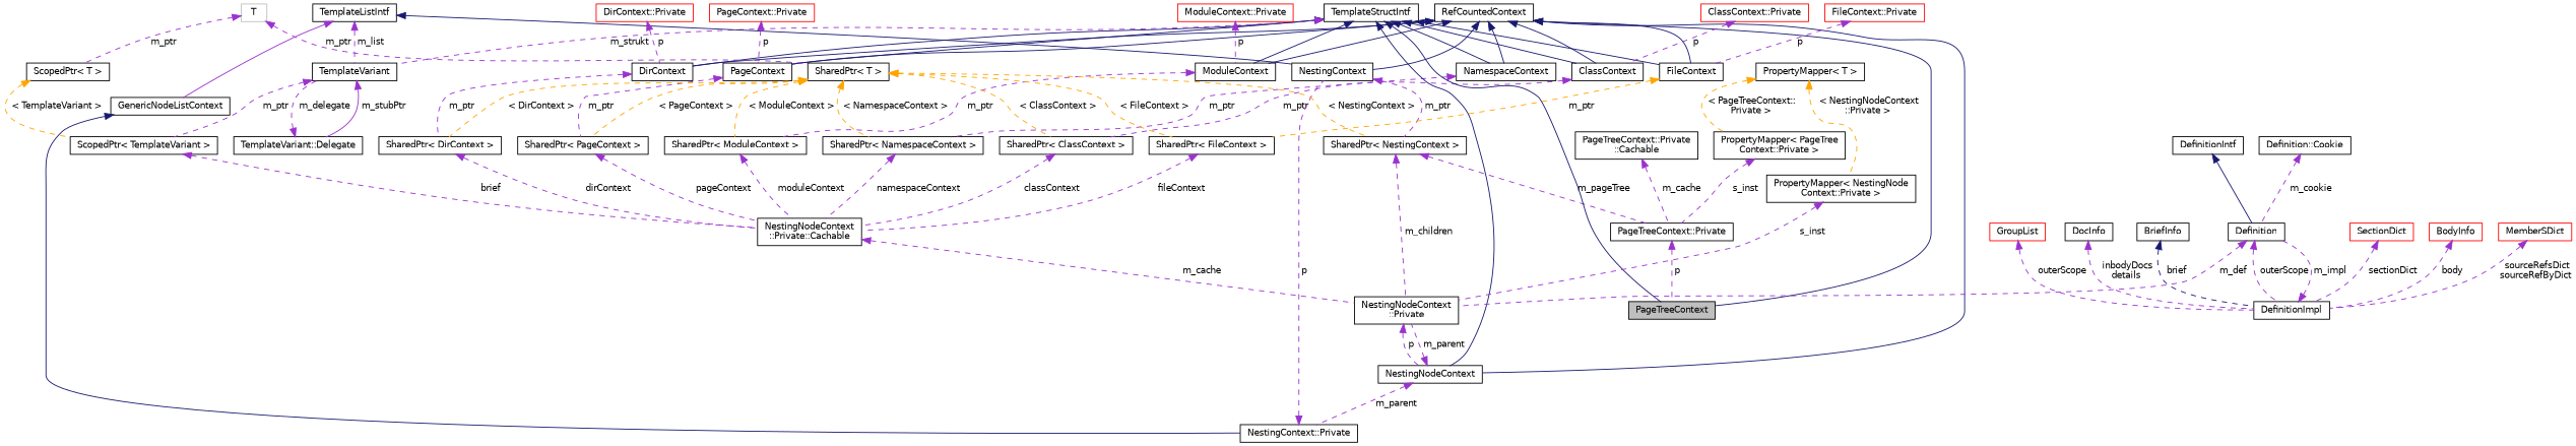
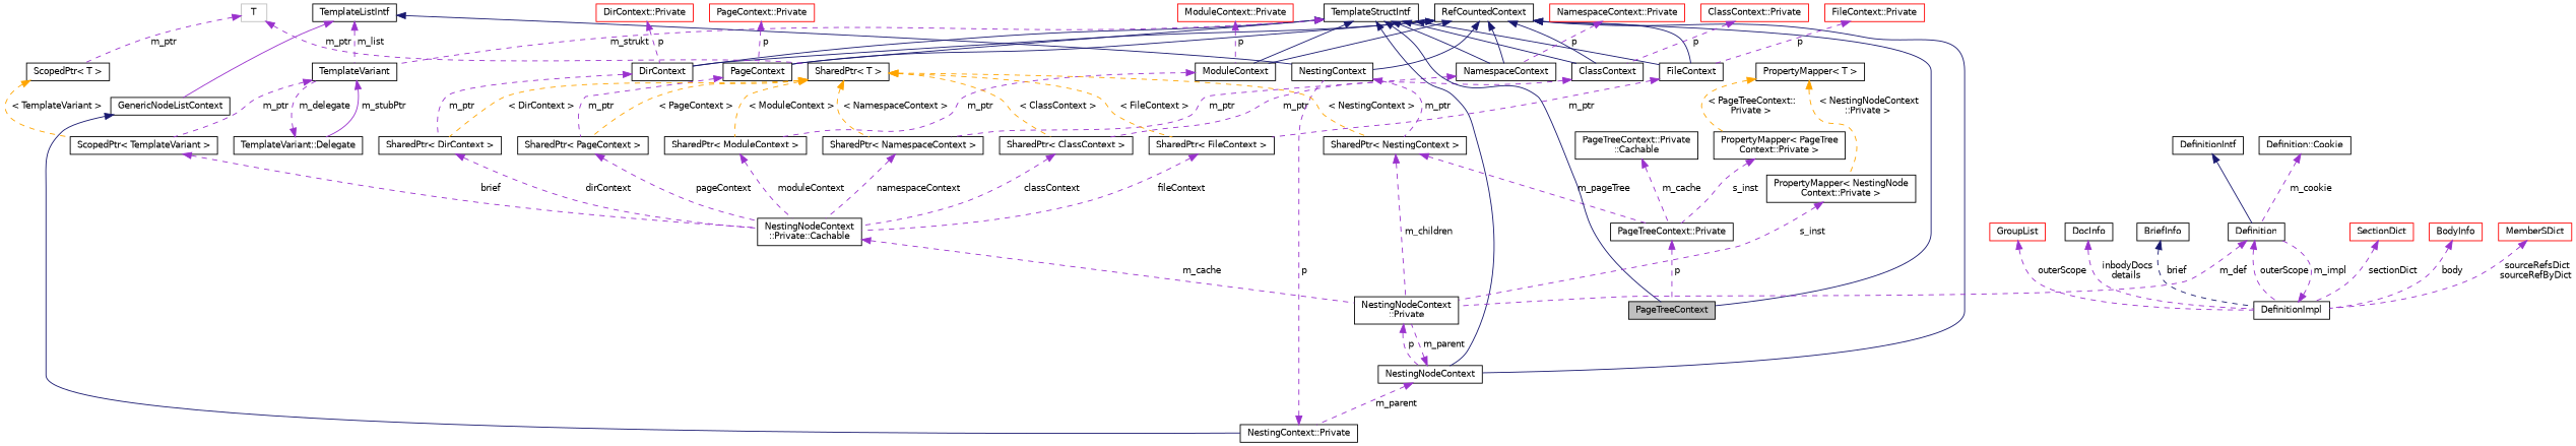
  digraph {
    node [color=black fillcolor=white fontname=Helvetica fontsize=10 shape=record style=filled]
    edge [color=darkorchid3 dir=back fontname=Helvetica fontsize=10 labelfontname=Helvetica labelfontsize=10 style=dashed]
    n1 [fillcolor=grey75 fontcolor=black height=0.2 label=PageTreeContext width=0.4]
    n2 [height=0.2 label=RefCountedContext width=0.4]
    n3 [height=0.2 label=NestingContext width=0.4]
    n4 [height=0.2 label=NestingNodeContext width=0.4]
    n5 [height=0.2 label=ClassContext width=0.4]
    n6 [height=0.2 label=FileContext width=0.4]
    n7 [height=0.2 label=PageContext width=0.4]
    n8 [height=0.2 label=ModuleContext width=0.4]
    n9 [height=0.2 label=DirContext width=0.4]
    n10 [height=0.2 label=NamespaceContext width=0.4]
    n11 [height=0.2 label="SharedPtr\< NestingContext \>" width=0.4]
    n12 [height=0.2 label="NestingNodeContext\l::Private" width=0.4]
    n13 [height=0.2 label="NestingContext::Private" width=0.4]
    n14 [height=0.2 label="SharedPtr\< ClassContext \>" width=0.4]
    n15 [height=0.2 label="SharedPtr\< FileContext \>" width=0.4]
    n16 [height=0.2 label="SharedPtr\< PageContext \>" width=0.4]
    n17 [height=0.2 label="SharedPtr\< ModuleContext \>" width=0.4]
    n18 [height=0.2 label="SharedPtr\< DirContext \>" width=0.4]
    n19 [height=0.2 label="SharedPtr\< NamespaceContext \>" width=0.4]
    n20 [height=0.2 label=TemplateStructIntf width=0.4]
    n21 [height=0.2 label=TemplateVariant width=0.4]
    n22 [height=0.2 label="ScopedPtr\< TemplateVariant \>" width=0.4]
    n23 [height=0.2 label="TemplateVariant::Delegate" width=0.4]
    n24 [height=0.2 label="PageTreeContext::Private" width=0.4]
    n25 [height=0.2 label="PropertyMapper\< PageTree\lContext::Private \>" width=0.4]
    n26 [height=0.2 label="PropertyMapper\< T \>" width=0.4]
    n27 [height=0.2 label="PropertyMapper\< NestingNode\lContext::Private \>" width=0.4]
    n28 [height=0.2 label=TemplateListIntf width=0.4]
    n29 [height=0.2 label=GenericNodeListContext width=0.4]
    n30 [height=0.2 label="NestingNodeContext\l::Private::Cachable" width=0.4]
    n31 [color=red height=0.2 label="ClassContext::Private" width=0.4]
    n32 [height=0.2 label="SharedPtr\< T \>" width=0.4]
    n33 [color=grey75 height=0.2 label=T width=0.4]
    n34 [height=0.2 label="ScopedPtr\< T \>" width=0.4]
    n35 [color=red height=0.2 label="FileContext::Private" width=0.4]
    n36 [color=red height=0.2 label="PageContext::Private" width=0.4]
    n37 [color=red height=0.2 label="ModuleContext::Private" width=0.4]
    n38 [color=red height=0.2 label="DirContext::Private" width=0.4]
+   n39 [color=red height=0.2 label="NamespaceContext::Private" width=0.4]
    n40 [height=0.2 label=Definition width=0.4]
    n41 [height=0.2 label=DefinitionImpl width=0.4]
    n42 [height=0.2 label=DefinitionIntf width=0.4]
    n43 [height=0.2 label="Definition::Cookie" width=0.4]
    n44 [color=red height=0.2 label=SectionDict width=0.4]
    n45 [color=red height=0.2 label=BodyInfo width=0.4]
    n46 [color=red height=0.2 label=MemberSDict width=0.4]
    n47 [color=red height=0.2 label=GroupList width=0.4]
    n48 [height=0.2 label=DocInfo width=0.4]
    n49 [height=0.2 label=BriefInfo width=0.4]
    n50 [height=0.2 label="PageTreeContext::Private\l::Cachable" width=0.4]
    n2 -> n1 [color=midnightblue style=solid]
    n2 -> n3 [color=midnightblue style=solid]
    n2 -> n4 [color=midnightblue style=solid]
    n2 -> n5 [color=midnightblue style=solid]
    n2 -> n6 [color=midnightblue style=solid]
    n2 -> n7 [color=midnightblue style=solid]
    n2 -> n8 [color=midnightblue style=solid]
    n2 -> n9 [color=midnightblue style=solid]
    n2 -> n10 [color=midnightblue style=solid]
    n3 -> n11 [label=" m_ptr"]
    n4 -> n12 [label=" m_parent"]
    n4 -> n13 [label=" m_parent"]
    n5 -> n14 [label=" m_ptr"]
-   n6 -> n15 [color=orange label=" m_ptr"]
+   n6 -> n15 [label=" m_ptr"]
    n7 -> n16 [label=" m_ptr"]
    n8 -> n17 [label=" m_ptr"]
    n9 -> n18 [label=" m_ptr"]
    n10 -> n19 [label=" m_ptr"]
    n11 -> n12 [label=" m_children"]
    n11 -> n24 [label=" m_pageTree"]
    n12 -> n4 [label=" p"]
    n13 -> n3 [label=" p"]
    n14 -> n30 [label=" classContext"]
    n15 -> n30 [label=" fileContext"]
    n16 -> n30 [label=" pageContext"]
    n17 -> n30 [label=" moduleContext"]
    n18 -> n30 [label=" dirContext"]
    n19 -> n30 [label=" namespaceContext"]
    n20 -> n1 [color=midnightblue style=solid]
    n20 -> n4 [color=midnightblue style=solid]
    n20 -> n5 [color=midnightblue style=solid]
    n20 -> n6 [color=midnightblue style=solid]
    n20 -> n7 [color=midnightblue style=solid]
    n20 -> n8 [color=midnightblue style=solid]
    n20 -> n9 [color=midnightblue style=solid]
    n20 -> n10 [color=midnightblue style=solid]
    n20 -> n21 [label=" m_strukt"]
    n21 -> n22 [label=" m_ptr"]
    n21 -> n23 [label=" m_stubPtr" style=solid]
    n22 -> n30 [label=" brief"]
    n23 -> n21 [label=" m_delegate"]
    n24 -> n1 [label=" p"]
    n25 -> n24 [label=" s_inst"]
    n26 -> n25 [color=orange label=" \< PageTreeContext::\lPrivate \>"]
    n26 -> n27 [color=orange label=" \< NestingNodeContext\l::Private \>"]
    n27 -> n12 [label=" s_inst"]
    n28 -> n3 [color=midnightblue style=solid]
    n28 -> n21 [label=" m_list"]
    n28 -> n29 [style=solid]
    n29 -> n13 [color=midnightblue style=solid]
    n30 -> n12 [label=" m_cache"]
    n31 -> n5 [label=" p"]
    n32 -> n11 [color=orange label=" \< NestingContext \>"]
    n32 -> n14 [color=orange label=" \< ClassContext \>"]
    n32 -> n15 [color=orange label=" \< FileContext \>"]
    n32 -> n16 [color=orange label=" \< PageContext \>"]
    n32 -> n17 [color=orange label=" \< ModuleContext \>"]
    n32 -> n18 [color=orange label=" \< DirContext \>"]
    n32 -> n19 [color=orange label=" \< NamespaceContext \>"]
    n33 -> n32 [label=" m_ptr"]
    n33 -> n34 [label=" m_ptr"]
    n34 -> n22 [color=orange label=" \< TemplateVariant \>"]
    n35 -> n6 [label=" p"]
    n36 -> n7 [label=" p"]
    n37 -> n8 [label=" p"]
    n38 -> n9 [label=" p"]
+   n39 -> n10 [label=" p"]
    n40 -> n12 [label=" m_def"]
    n40 -> n41 [label=" outerScope"]
    n41 -> n40 [label=" m_impl"]
    n42 -> n40 [color=midnightblue style=solid]
    n43 -> n40 [label=" m_cookie"]
    n44 -> n41 [label=" sectionDict"]
    n45 -> n41 [label=" body"]
    n46 -> n41 [label=" sourceRefsDict\nsourceRefByDict"]
    n47 -> n41 [label=" outerScope"]
    n48 -> n41 [label=" inbodyDocs\ndetails"]
    n49 -> n41 [color=midnightblue label=" brief"]
    n50 -> n24 [label=" m_cache"]
  }
